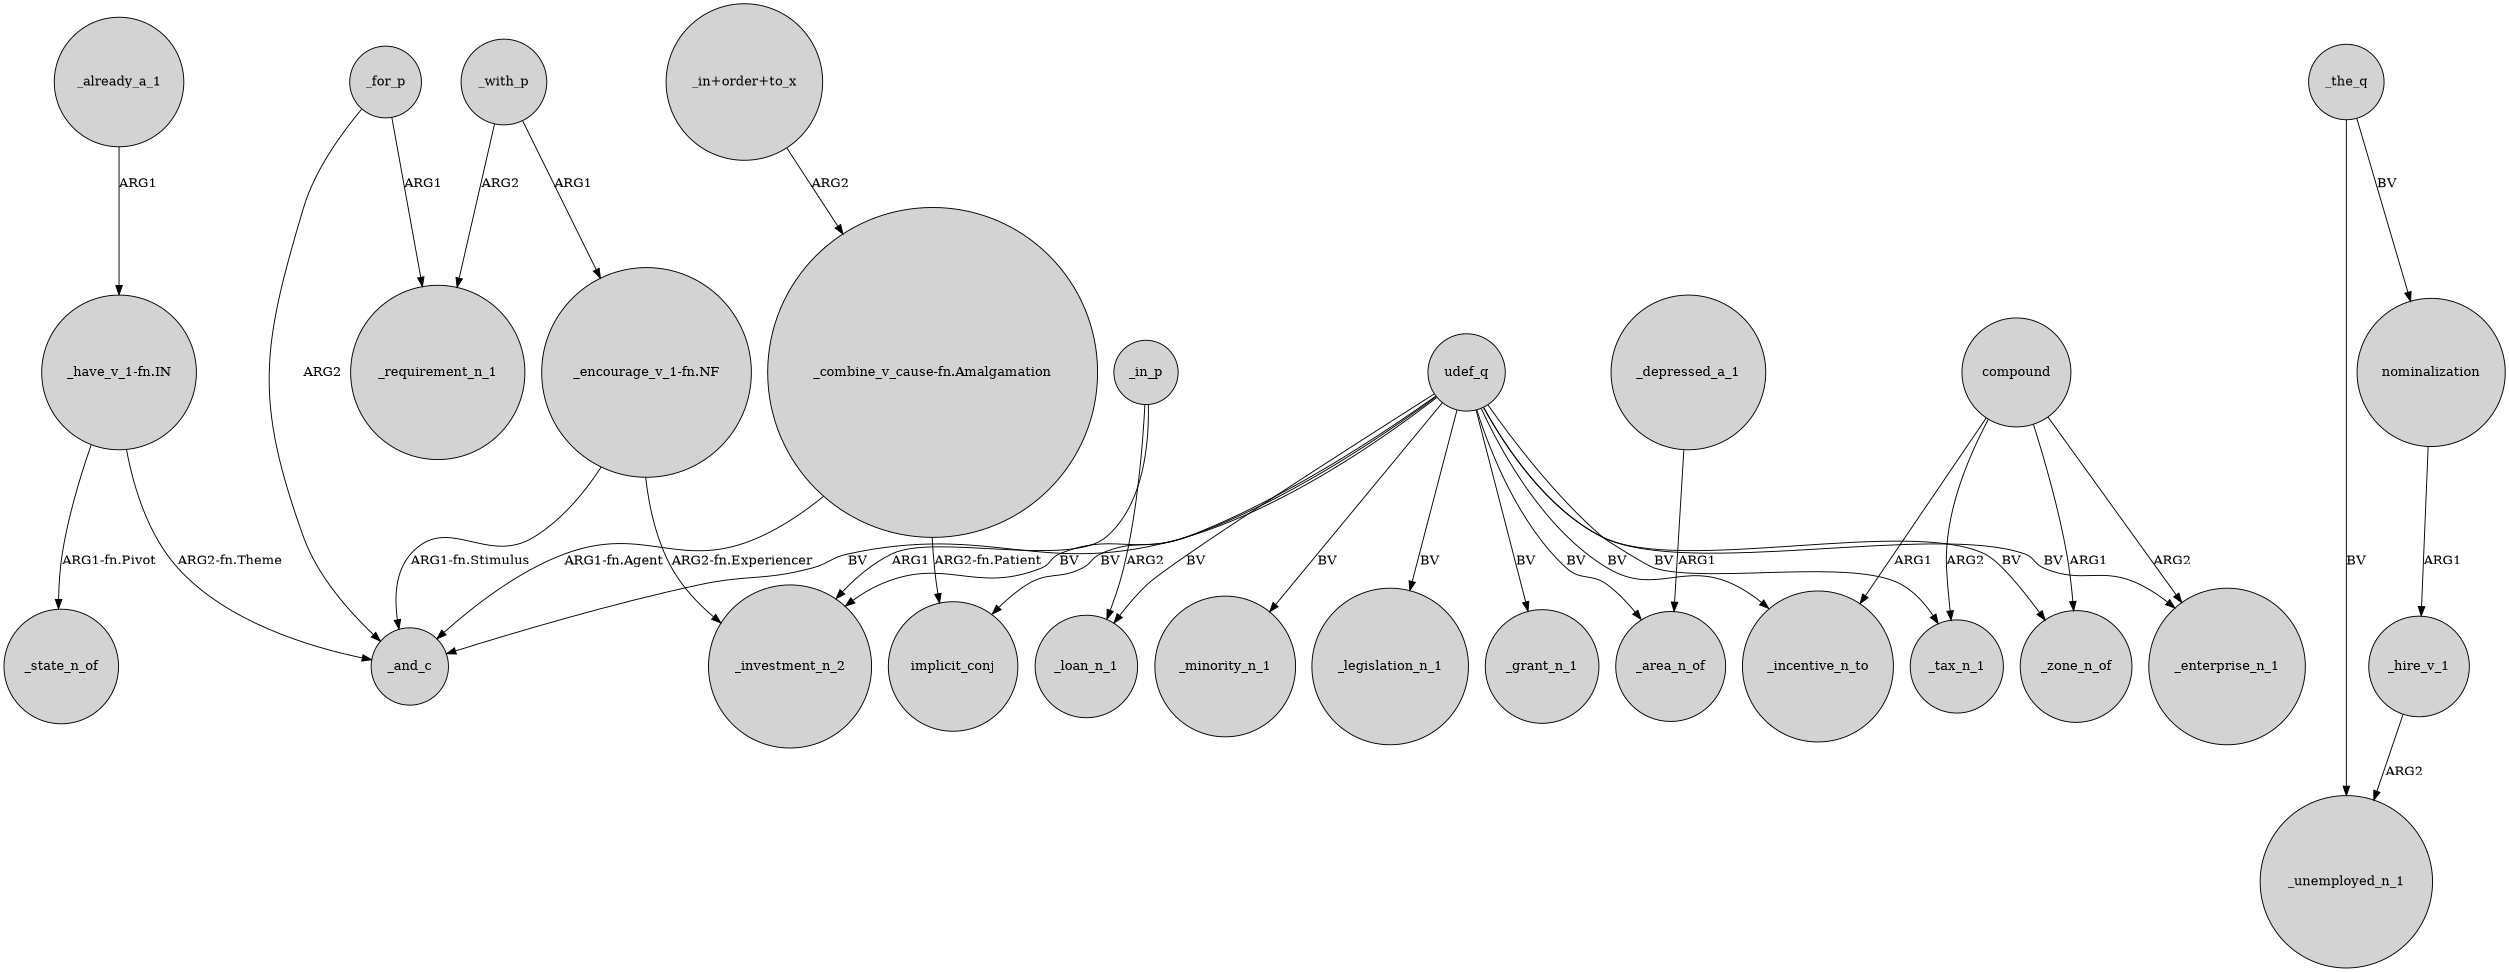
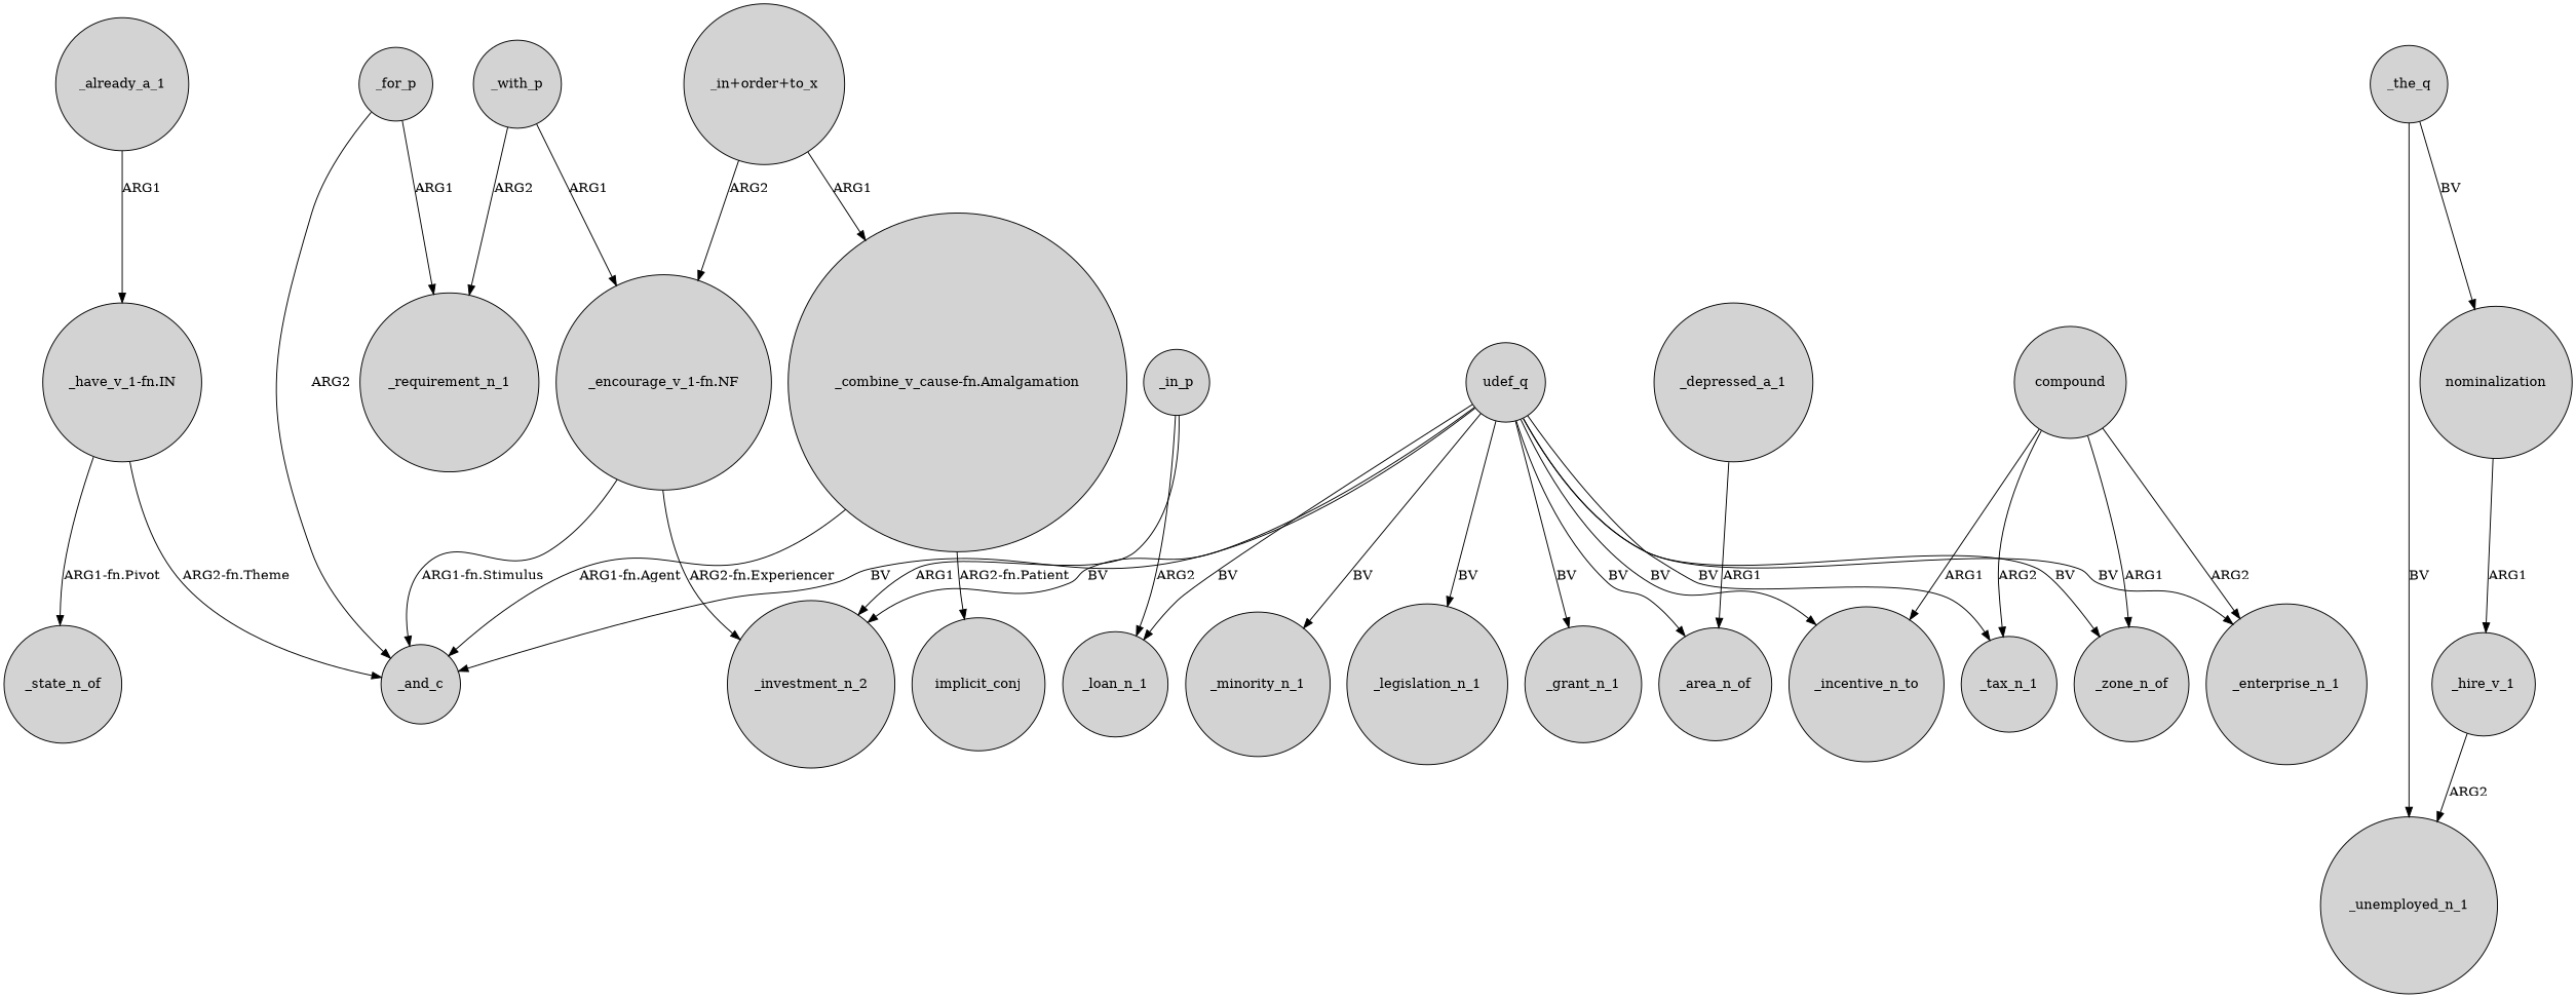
  digraph {
    node [shape=circle style=filled]
    "_combine_v_cause-fn.Amalgamation"
    implicit_conj
    _and_c
    _depressed_a_1
    _area_n_of
    _the_q
    _unemployed_n_1
    nominalization
    _hire_v_1
    udef_q
    _enterprise_n_1
    _incentive_n_to
    _minority_n_1
    n14 [label=_investment_n_2]
    _zone_n_of
    _tax_n_1
    _legislation_n_1
    _grant_n_1
    _loan_n_1
    "_encourage_v_1-fn.NF"
    _for_p
    _requirement_n_1
    "_have_v_1-fn.IN"
    _state_n_of
    compound
    _already_a_1
    "_in+order+to_x"
    _in_p
    _with_p
    "_combine_v_cause-fn.Amalgamation" -> implicit_conj [label="ARG2-fn.Patient"]
    "_combine_v_cause-fn.Amalgamation" -> _and_c [label="ARG1-fn.Agent"]
    _depressed_a_1 -> _area_n_of [label=ARG1]
    _the_q -> _unemployed_n_1 [label=BV]
    _the_q -> nominalization [label=BV]
    nominalization -> _hire_v_1 [label=ARG1]
    _hire_v_1 -> _unemployed_n_1 [label=ARG2]
-   udef_q -> implicit_conj [label=BV]
    udef_q -> _and_c [label=BV]
    udef_q -> _area_n_of [label=BV]
    udef_q -> _enterprise_n_1 [label=BV]
    udef_q -> _incentive_n_to [label=BV]
    udef_q -> _minority_n_1 [label=BV]
    udef_q -> n14 [label=BV]
    udef_q -> _zone_n_of [label=BV]
    udef_q -> _tax_n_1 [label=BV]
    udef_q -> _legislation_n_1 [label=BV]
    udef_q -> _grant_n_1 [label=BV]
    udef_q -> _loan_n_1 [label=BV]
    "_encourage_v_1-fn.NF" -> _and_c [label="ARG1-fn.Stimulus"]
    "_encourage_v_1-fn.NF" -> n14 [label="ARG2-fn.Experiencer"]
    _for_p -> _and_c [label=ARG2]
    _for_p -> _requirement_n_1 [label=ARG1]
    "_have_v_1-fn.IN" -> _and_c [label="ARG2-fn.Theme"]
    "_have_v_1-fn.IN" -> _state_n_of [label="ARG1-fn.Pivot"]
    compound -> _enterprise_n_1 [label=ARG2]
    compound -> _incentive_n_to [label=ARG1]
    compound -> _zone_n_of [label=ARG1]
    compound -> _tax_n_1 [label=ARG2]
    _already_a_1 -> "_have_v_1-fn.IN" [label=ARG1]
-   "_in+order+to_x" -> "_combine_v_cause-fn.Amalgamation" [label=ARG2]
+   "_in+order+to_x" -> "_combine_v_cause-fn.Amalgamation" [label=ARG1]
+   "_in+order+to_x" -> "_encourage_v_1-fn.NF" [label=ARG2]
    _in_p -> n14 [label=ARG1]
    _in_p -> _loan_n_1 [label=ARG2]
    _with_p -> "_encourage_v_1-fn.NF" [label=ARG1]
    _with_p -> _requirement_n_1 [label=ARG2]
  }
